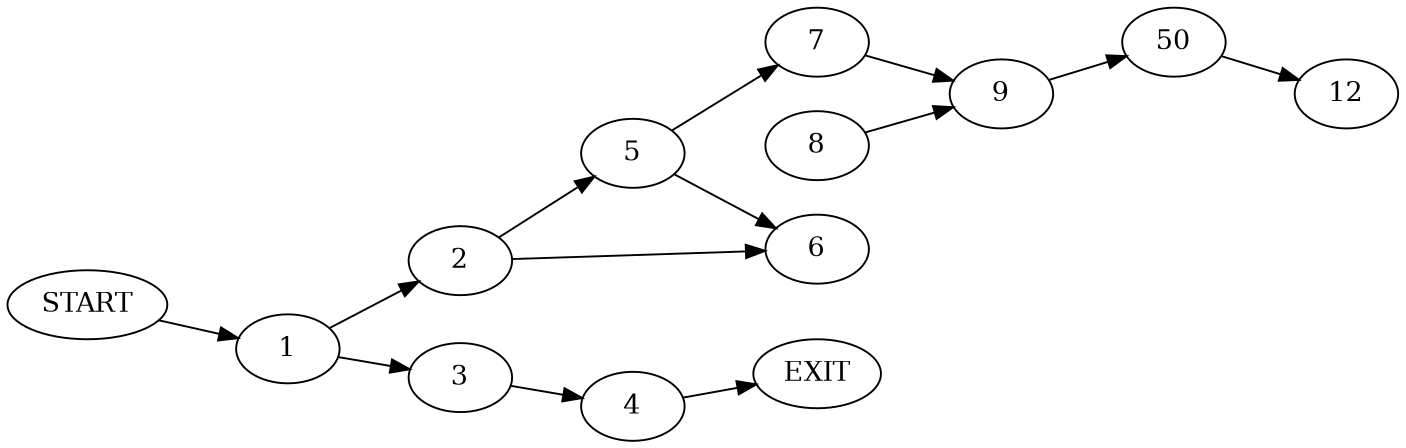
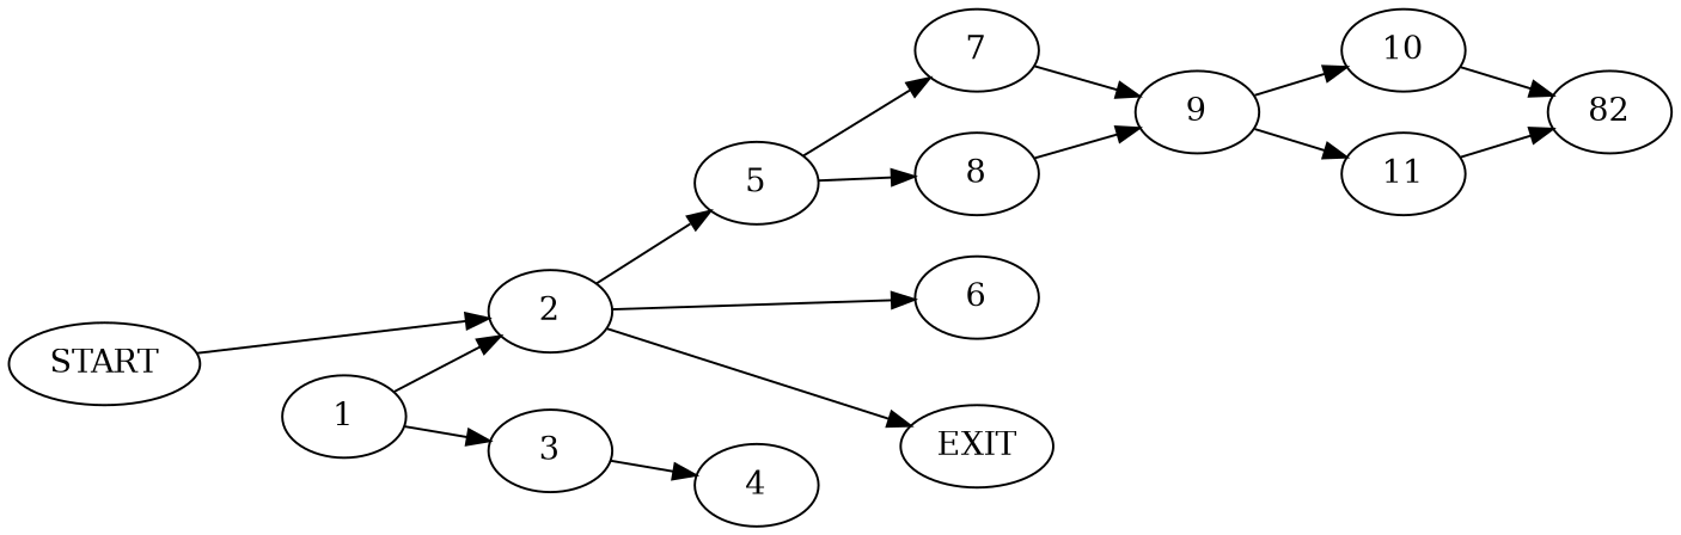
  digraph {
    rankdir=LR
    n1 [label=START]
    1
    2
    3
    n5 [label=EXIT]
    5
    6
    4
    7
    8
    9
-   10 [label=50]
-   12
-   n1 -> 1
+   10
+   11
+   12 [label=82]
+   n1 -> 2
    1 -> 2
    1 -> 3
    2 -> 5
    2 -> 6
    3 -> 4
    5 -> 7
-   5 -> 6
-   4 -> n5
+   5 -> 8
+   2 -> n5
    7 -> 9
    8 -> 9
    9 -> 10
+   9 -> 11
    10 -> 12
+   11 -> 12
  }
